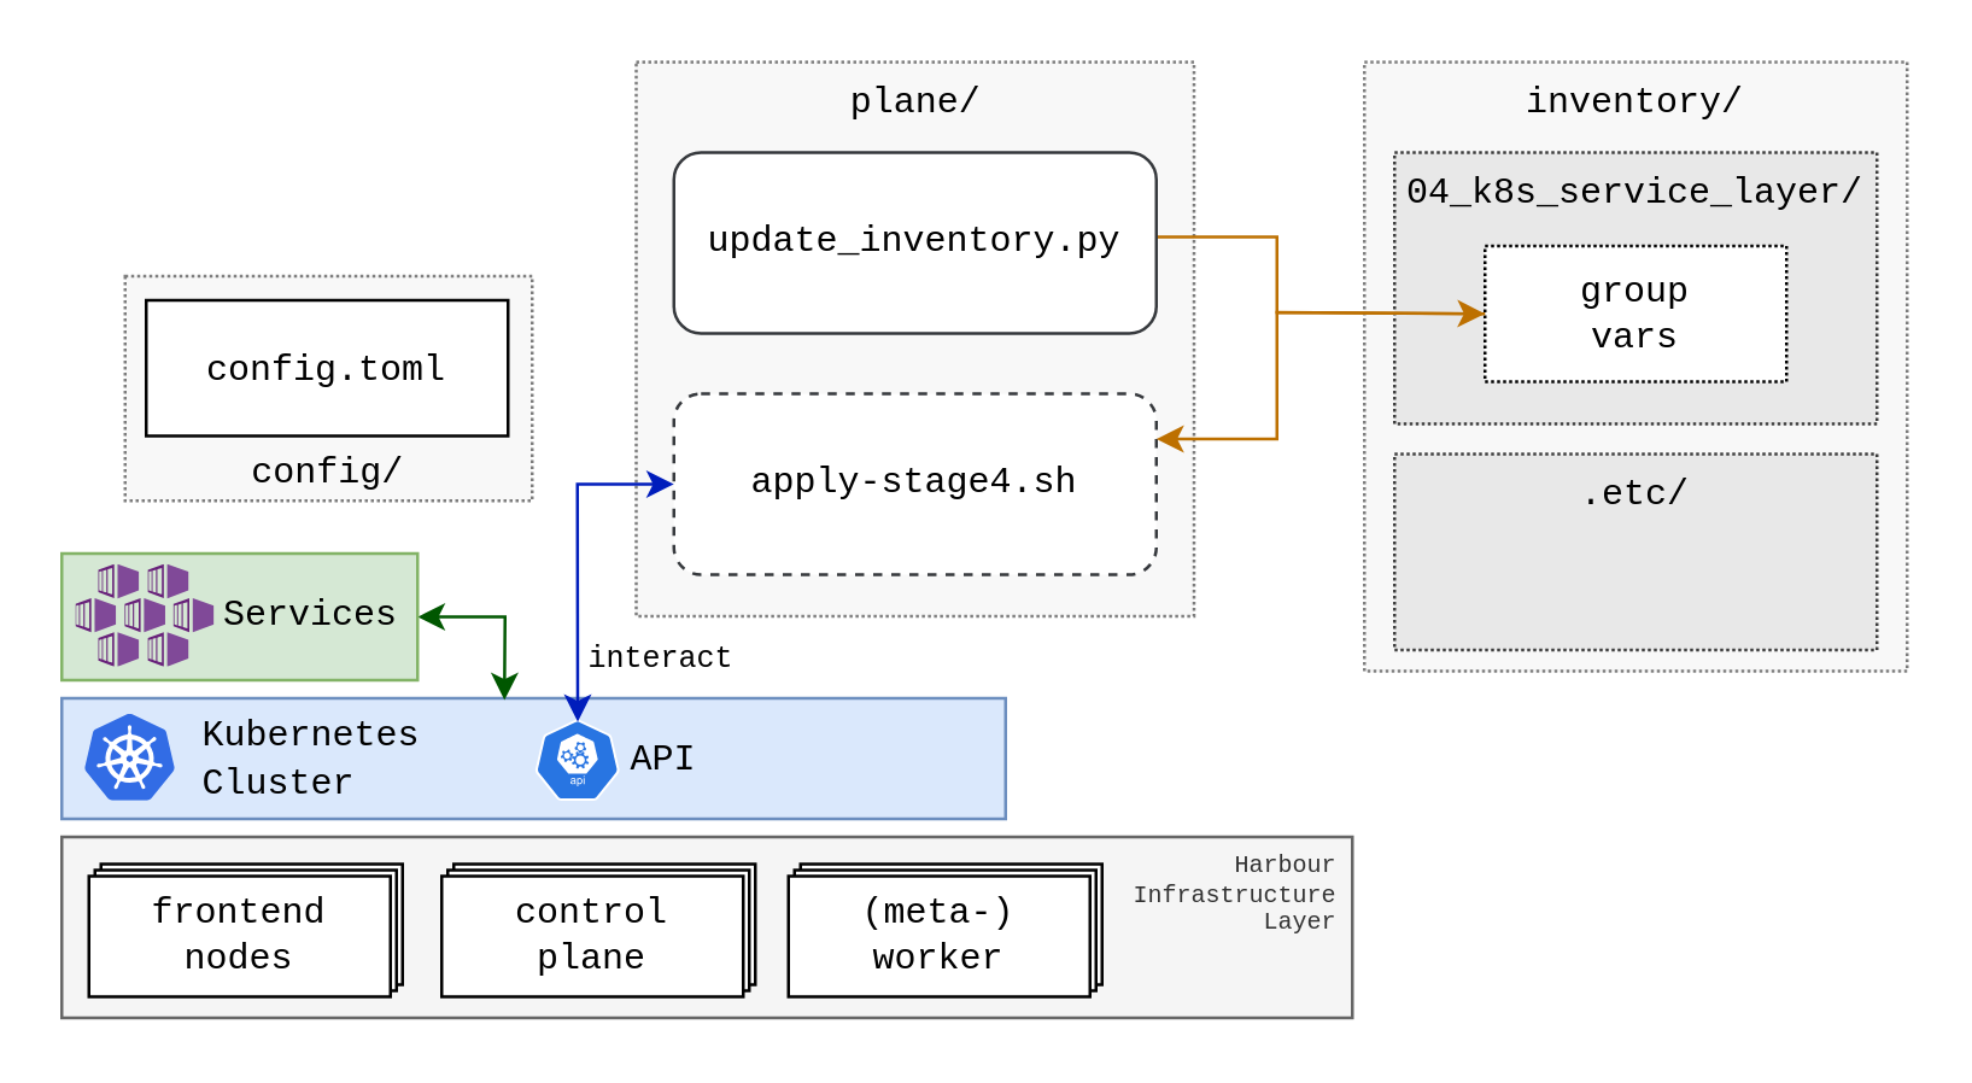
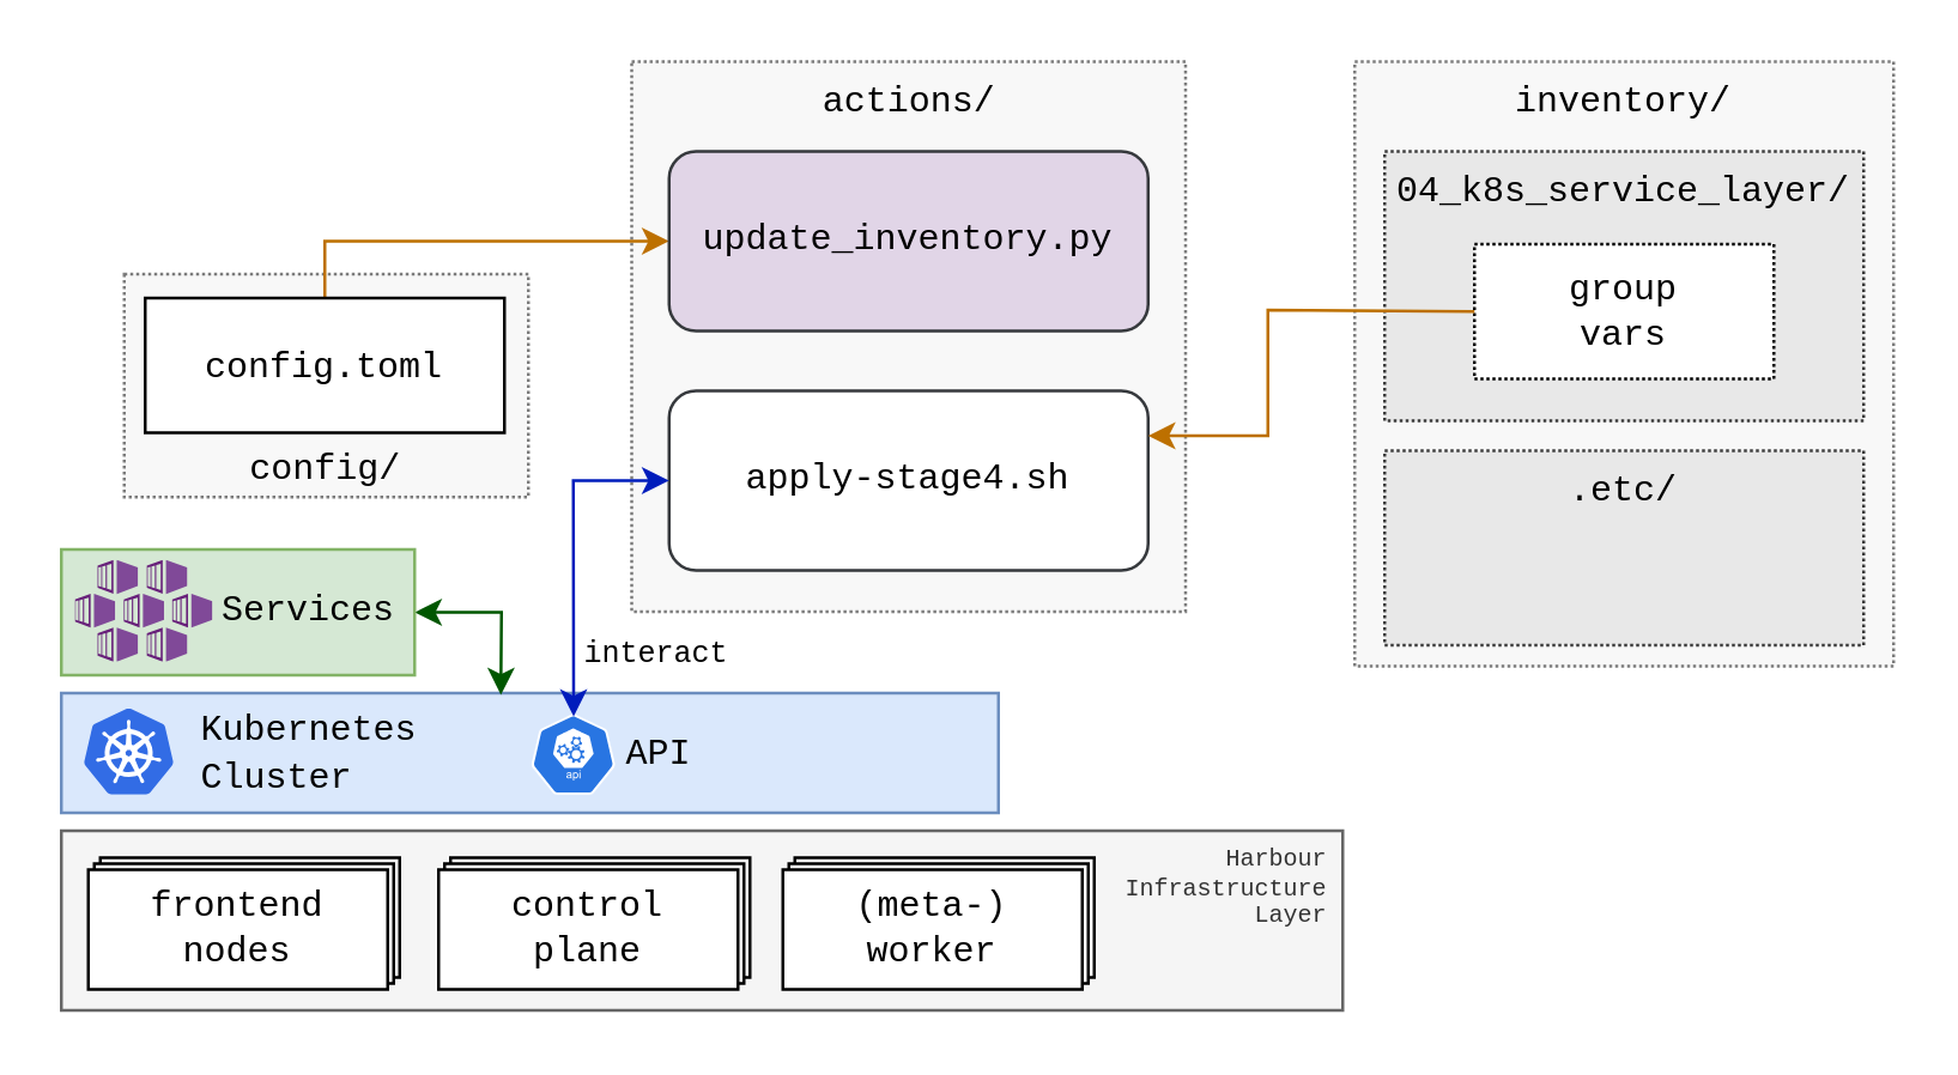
  <mxCell id="0" />
  <mxCell id="1" parent="0" />
  <mxCell id="2" value="Harbour&lt;br style=&quot;font-size: 8px;&quot;&gt;Infrastructure&lt;br style=&quot;font-size: 8px;&quot;&gt;Layer" style="rounded=0;whiteSpace=wrap;html=1;fontFamily=Courier New;fillColor=#f5f5f5;verticalAlign=top;strokeColor=#666666;fontColor=#333333;fontSize=8;labelPosition=center;verticalLabelPosition=middle;align=right;spacing=0;spacingRight=5;" parent="1" vertex="1"><mxGeometry x="20" y="277" width="428" height="60" as="geometry" /></mxCell>
- <mxCell id="3" value="plane/" style="rounded=0;whiteSpace=wrap;html=1;fontFamily=Courier New;verticalAlign=top;dashed=1;dashPattern=1 1;fillColor=#F2F2F2;opacity=50;" parent="1" vertex="1"><mxGeometry x="210.5" y="20" width="185" height="183.75" as="geometry" /></mxCell>
+ <mxCell id="3" value="actions/" style="rounded=0;whiteSpace=wrap;html=1;fontFamily=Courier New;verticalAlign=top;dashed=1;dashPattern=1 1;fillColor=#F2F2F2;opacity=50;" parent="1" vertex="1"><mxGeometry x="210.5" y="20" width="185" height="183.75" as="geometry" /></mxCell>
  <mxCell id="4" value="config/" style="rounded=0;whiteSpace=wrap;html=1;fontFamily=Courier New;verticalAlign=bottom;dashed=1;dashPattern=1 1;fillColor=#F2F2F2;opacity=50;" parent="1" vertex="1"><mxGeometry x="41" y="91" width="135" height="74.5" as="geometry" /></mxCell>
+ <mxCell id="5" style="edgeStyle=none;rounded=0;html=1;exitX=0.5;exitY=0;exitDx=0;exitDy=0;entryX=0;entryY=0.5;entryDx=0;entryDy=0;startArrow=none;startFill=0;fillColor=#f0a30a;strokeColor=#BD7000;" parent="1" source="6" target="13" edge="1"><mxGeometry relative="1" as="geometry"><Array as="points"><mxPoint x="108" y="80" /></Array></mxGeometry></mxCell>
  <mxCell id="6" value="&lt;font face=&quot;Courier New&quot;&gt;config.toml&lt;br&gt;&lt;/font&gt;" style="rounded=0;whiteSpace=wrap;html=1;" parent="1" vertex="1"><mxGeometry x="48" y="99" width="120" height="45" as="geometry" /></mxCell>
- <mxCell id="7" value="apply-stage4.sh" style="rounded=1;whiteSpace=wrap;html=1;fontFamily=Courier New;strokeColor=#36393d;fillColor=#FFFFFF;dashed=1;" parent="1" vertex="1"><mxGeometry x="223" y="130" width="160" height="60" as="geometry" /></mxCell>
+ <mxCell id="7" value="apply-stage4.sh" style="rounded=1;whiteSpace=wrap;html=1;fontFamily=Courier New;strokeColor=#36393d;fillColor=#FFFFFF;" parent="1" vertex="1"><mxGeometry x="223" y="130" width="160" height="60" as="geometry" /></mxCell>
  <mxCell id="8" value="inventory/" style="rounded=0;whiteSpace=wrap;html=1;fontFamily=Courier New;verticalAlign=top;dashed=1;dashPattern=1 1;fillColor=#F2F2F2;opacity=50;" parent="1" vertex="1"><mxGeometry x="452" y="20" width="180" height="202" as="geometry" /></mxCell>
  <mxCell id="9" value="04_k8s_service_layer/" style="rounded=0;whiteSpace=wrap;html=1;dashed=1;dashPattern=1 1;fontFamily=Courier New;verticalAlign=top;fillColor=#E3E3E3;opacity=75;" parent="1" vertex="1"><mxGeometry x="462" y="50" width="160" height="90" as="geometry" /></mxCell>
  <mxCell id="10" value=".etc/" style="rounded=0;whiteSpace=wrap;html=1;dashed=1;dashPattern=1 1;fontFamily=Courier New;verticalAlign=top;fillColor=#E3E3E3;opacity=75;" parent="1" vertex="1"><mxGeometry x="462" y="150" width="160" height="65" as="geometry" /></mxCell>
  <mxCell id="11" value="group&lt;br&gt;vars" style="rounded=0;whiteSpace=wrap;html=1;fontFamily=Courier New;verticalAlign=middle;dashed=1;dashPattern=1 1;" parent="1" vertex="1"><mxGeometry x="492" y="81" width="100" height="45" as="geometry" /></mxCell>
- <mxCell id="12" style="edgeStyle=none;rounded=0;html=1;exitX=0.999;exitY=0.467;exitDx=0;exitDy=0;entryX=0;entryY=0.5;entryDx=0;entryDy=0;fontFamily=Courier New;fillColor=#f0a30a;strokeColor=#BD7000;exitPerimeter=0;" parent="1" source="13" target="11" edge="1"><mxGeometry relative="1" as="geometry"><Array as="points"><mxPoint x="423" y="78" /><mxPoint x="423" y="103" /></Array></mxGeometry></mxCell>
- <mxCell id="13" value="update_inventory.py" style="rounded=1;whiteSpace=wrap;html=1;fontFamily=Courier New;strokeColor=#36393d;fillColor=#FFFFFF;" parent="1" vertex="1"><mxGeometry x="223" y="50" width="160" height="60" as="geometry" /></mxCell>
+ <mxCell id="13" value="update_inventory.py" style="rounded=1;whiteSpace=wrap;html=1;fontFamily=Courier New;strokeColor=#36393d;fillColor=#e1d5e7;" parent="1" vertex="1"><mxGeometry x="223" y="50" width="160" height="60" as="geometry" /></mxCell>
  <mxCell id="14" value="frontend nodes" style="rounded=0;whiteSpace=wrap;html=1;verticalAlign=middle;fontFamily=Courier New;" parent="1" vertex="1"><mxGeometry x="33" y="286" width="100" height="40" as="geometry" /></mxCell>
  <mxCell id="15" value="frontend nodes" style="rounded=0;whiteSpace=wrap;html=1;verticalAlign=middle;fontFamily=Courier New;" parent="1" vertex="1"><mxGeometry x="31" y="288" width="100" height="40" as="geometry" /></mxCell>
  <mxCell id="16" value="frontend&lt;br&gt;nodes" style="rounded=0;whiteSpace=wrap;html=1;verticalAlign=middle;fontFamily=Courier New;" parent="1" vertex="1"><mxGeometry x="29" y="290" width="100" height="40" as="geometry" /></mxCell>
  <mxCell id="17" value="co" style="rounded=0;whiteSpace=wrap;html=1;verticalAlign=middle;fontFamily=Courier New;" parent="1" vertex="1"><mxGeometry x="150" y="286" width="100" height="40" as="geometry" /></mxCell>
  <mxCell id="18" value="frontend nodes" style="rounded=0;whiteSpace=wrap;html=1;verticalAlign=middle;fontFamily=Courier New;" parent="1" vertex="1"><mxGeometry x="148" y="288" width="100" height="40" as="geometry" /></mxCell>
  <mxCell id="19" value="control&lt;br&gt;plane" style="rounded=0;whiteSpace=wrap;html=1;verticalAlign=middle;fontFamily=Courier New;" parent="1" vertex="1"><mxGeometry x="146" y="290" width="100" height="40" as="geometry" /></mxCell>
  <mxCell id="20" value="frontend nodes" style="rounded=0;whiteSpace=wrap;html=1;verticalAlign=middle;fontFamily=Courier New;" parent="1" vertex="1"><mxGeometry x="265" y="286" width="100" height="40" as="geometry" /></mxCell>
  <mxCell id="21" value="frontend nodes" style="rounded=0;whiteSpace=wrap;html=1;verticalAlign=middle;fontFamily=Courier New;" parent="1" vertex="1"><mxGeometry x="263" y="288" width="100" height="40" as="geometry" /></mxCell>
  <mxCell id="22" value="(meta-)&lt;br&gt;worker" style="rounded=0;whiteSpace=wrap;html=1;verticalAlign=middle;fontFamily=Courier New;" parent="1" vertex="1"><mxGeometry x="261" y="290" width="100" height="40" as="geometry" /></mxCell>
  <mxCell id="23" value="" style="rounded=0;whiteSpace=wrap;html=1;fontFamily=Courier New;fillColor=#dae8fc;verticalAlign=middle;strokeColor=#6c8ebf;fontSize=12;labelPosition=center;verticalLabelPosition=middle;align=center;spacing=0;spacingRight=5;" parent="1" vertex="1"><mxGeometry x="20" y="231" width="313" height="40" as="geometry" /></mxCell>
  <mxCell id="24" value="&lt;span style=&quot;font-family: &amp;quot;courier new&amp;quot;; font-size: 12px;&quot;&gt;Kubernetes&lt;br style=&quot;font-size: 12px;&quot;&gt;Cluster&lt;/span&gt;" style="aspect=fixed;html=1;points=[];align=left;image;fontSize=12;image=img/lib/mscae/Kubernetes.svg;labelBackgroundColor=none;labelPosition=right;verticalLabelPosition=middle;verticalAlign=middle;spacing=9;" parent="1" vertex="1"><mxGeometry x="28" y="236.6" width="30" height="28.8" as="geometry" /></mxCell>
  <mxCell id="25" style="edgeStyle=none;html=1;entryX=1;entryY=0.25;entryDx=0;entryDy=0;rounded=0;fillColor=#f0a30a;strokeColor=#BD7000;exitX=0;exitY=0.5;exitDx=0;exitDy=0;" parent="1" source="11" target="7" edge="1"><mxGeometry relative="1" as="geometry"><mxPoint x="463" y="63" as="sourcePoint" /><Array as="points"><mxPoint x="423" y="103" /><mxPoint x="423" y="145" /></Array></mxGeometry></mxCell>
  <mxCell id="26" value="API" style="html=1;dashed=0;whitespace=wrap;fillColor=#2875E2;strokeColor=#ffffff;points=[[0.005,0.63,0],[0.1,0.2,0],[0.9,0.2,0],[0.5,0,0],[0.995,0.63,0],[0.72,0.99,0],[0.5,1,0],[0.28,0.99,0]];shape=mxgraph.kubernetes.icon;prIcon=api;fontFamily=Courier New;fontSize=12;align=left;labelPosition=right;verticalLabelPosition=middle;verticalAlign=middle;spacing=4;" parent="1" vertex="1"><mxGeometry x="177" y="237" width="28" height="29" as="geometry" /></mxCell>
  <mxCell id="27" value="&lt;font face=&quot;Courier New&quot;&gt;interact&lt;br&gt;&lt;/font&gt;" style="edgeStyle=none;rounded=0;html=1;exitX=0;exitY=0.5;exitDx=0;exitDy=0;labelBackgroundColor=none;fontSize=10;startArrow=classic;startFill=1;fillColor=#0050ef;strokeColor=#001DBC;align=left;labelPosition=right;verticalLabelPosition=middle;verticalAlign=middle;spacing=4;entryX=0.504;entryY=0.063;entryDx=0;entryDy=0;entryPerimeter=0;" parent="1" source="7" target="26" edge="1"><mxGeometry x="0.624" relative="1" as="geometry"><Array as="points"><mxPoint x="191" y="160" /></Array><mxPoint as="offset" /><mxPoint x="192" y="239" as="targetPoint" /></mxGeometry></mxCell>
  <mxCell id="28" style="edgeStyle=none;html=1;exitX=1;exitY=0.5;exitDx=0;exitDy=0;entryX=0.469;entryY=0.016;entryDx=0;entryDy=0;entryPerimeter=0;fontFamily=Courier New;fontSize=10;endArrow=classic;endFill=1;rounded=0;startArrow=classic;startFill=1;fillColor=#008a00;strokeColor=#005700;" parent="1" source="29" target="23" edge="1"><mxGeometry relative="1" as="geometry"><Array as="points"><mxPoint x="167" y="204" /></Array></mxGeometry></mxCell>
  <mxCell id="29" value="" style="rounded=0;whiteSpace=wrap;html=1;fontFamily=Courier New;fillColor=#d5e8d4;verticalAlign=middle;strokeColor=#82b366;fontSize=12;labelPosition=center;verticalLabelPosition=middle;align=center;spacing=0;spacingRight=5;" parent="1" vertex="1"><mxGeometry x="20" y="183" width="118" height="42" as="geometry" /></mxCell>
  <mxCell id="30" value="Services" style="aspect=fixed;html=1;points=[];align=left;image;fontSize=12;image=img/lib/mscae/Kubernetes_Services.svg;fontFamily=Courier New;labelBackgroundColor=none;labelPosition=right;verticalLabelPosition=middle;verticalAlign=middle;spacing=3;" parent="1" vertex="1"><mxGeometry x="25" y="187" width="45.95" height="34" as="geometry" /></mxCell>
